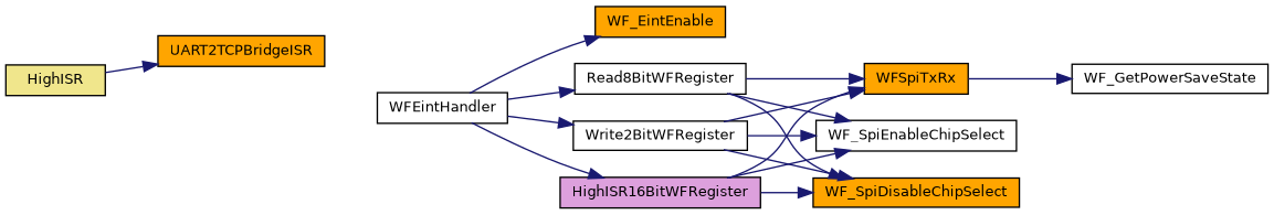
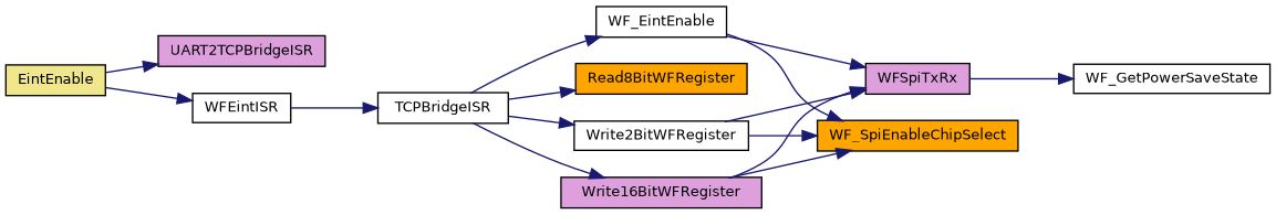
  digraph {
    rankdir=LR
    node [color=black fillcolor=white fontname=Helvetica fontsize=10 shape=record style=filled]
    edge [color=midnightblue fontname=Helvetica fontsize=10 labelfontname=Helvetica labelfontsize=10 style=solid]
-   n1 [fillcolor=khaki fontcolor=black height=0.2 label=HighISR width=0.4]
-   n2 [fillcolor=orange height=0.2 label=UART2TCPBridgeISR width=0.4]
-   n4 [height=0.2 label=WFEintHandler width=0.4]
-   n5 [height=0.2 label=Read8BitWFRegister width=0.4]
+   n1 [fillcolor=khaki fontcolor=black height=0.2 label=EintEnable width=0.4]
+   n2 [fillcolor=plum height=0.2 label=UART2TCPBridgeISR width=0.4]
+   n3 [height=0.2 label=WFEintISR width=0.4]
+   n4 [height=0.2 label=TCPBridgeISR width=0.4]
+   n5 [fillcolor=orange height=0.2 label=Read8BitWFRegister width=0.4]
    n6 [height=0.2 label=Write2BitWFRegister width=0.4]
-   n7 [fillcolor=orange height=0.2 label=WF_EintEnable width=0.4]
-   n8 [fillcolor=plum height=0.2 label=HighISR16BitWFRegister width=0.4]
-   n9 [height=0.2 label=WF_SpiEnableChipSelect width=0.4]
-   n10 [fillcolor=orange height=0.2 label=WFSpiTxRx width=0.4]
-   n11 [fillcolor=orange height=0.2 label=WF_SpiDisableChipSelect width=0.4]
+   n7 [height=0.2 label=WF_EintEnable width=0.4]
+   n8 [fillcolor=plum height=0.2 label=Write16BitWFRegister width=0.4]
+   n9 [fillcolor=orange height=0.2 label=WF_SpiEnableChipSelect width=0.4]
+   n10 [fillcolor=plum height=0.2 label=WFSpiTxRx width=0.4]
    n12 [height=0.2 label=WF_GetPowerSaveState width=0.4]
    n1 -> n2
+   n1 -> n3
+   n3 -> n4
    n4 -> n5
    n4 -> n6
    n4 -> n7
    n4 -> n8
-   n5 -> n9
-   n5 -> n10
-   n5 -> n11
+   n7 -> n9
+   n7 -> n10
    n6 -> n9
    n6 -> n10
-   n6 -> n11
    n8 -> n9
    n8 -> n10
-   n8 -> n11
    n10 -> n12
  }
